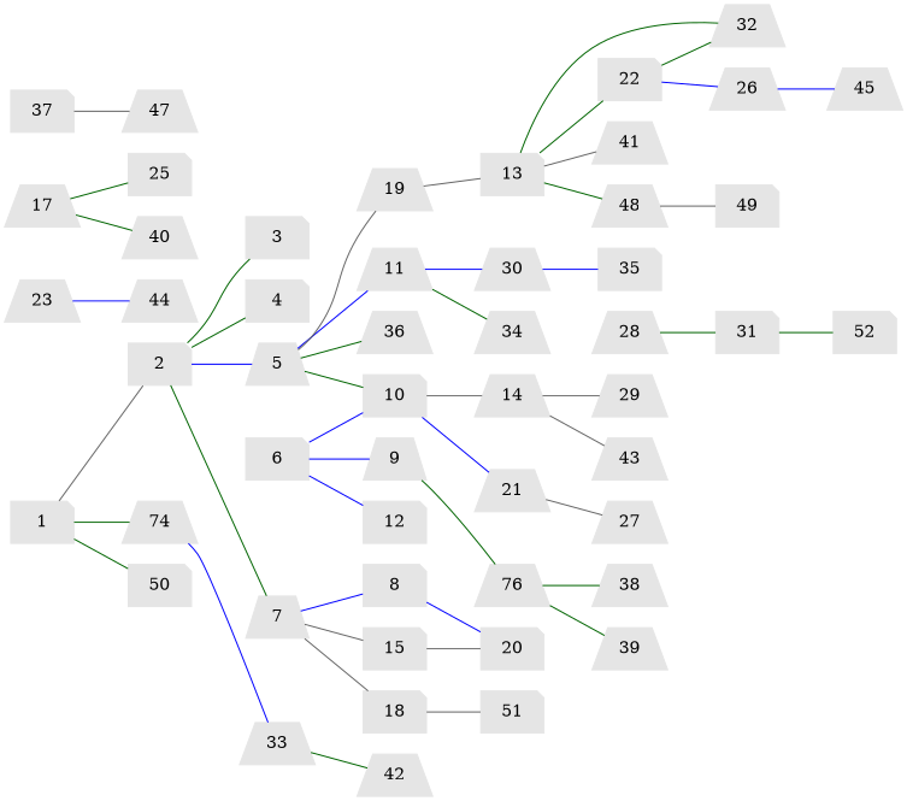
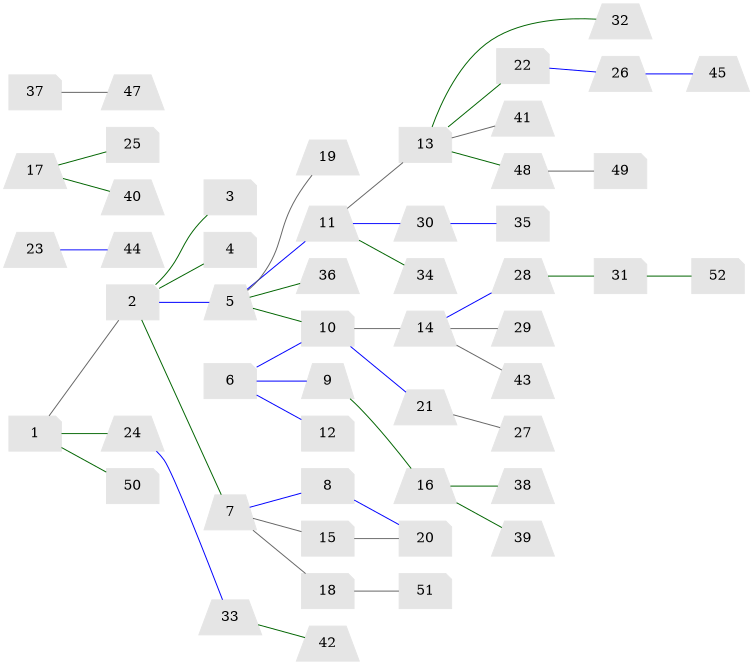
  graph {
    rankdir=LR
    node [color=gray90 shape=trapezium style=filled]
    edge [color=darkgreen]
    1 [shape=note]
    2 [shape=note]
-   24 [label=74]
+   24
    50 [shape=note]
    3 [shape=note]
    4 [shape=note]
    5
    7
    33
    11
    19
    36
    10 [shape=note]
    8 [shape=note]
    15 [shape=note]
    18 [shape=note]
    6 [shape=note]
    9
    12 [shape=note]
    13 [shape=note]
    30
    34
-   16 [label=76]
+   16
    14
    21
    20 [shape=note]
    51 [shape=note]
    38
    39
    28
    29
    43
    27
    22 [shape=note]
    41
    48
    32
    35 [shape=note]
    26
    23
    44
    49 [shape=note]
    31 [shape=note]
    25 [shape=note]
    17
    40
    45
    42
    52 [shape=note]
    37 [shape=note]
    47
    1 -- 2 [color=gray40]
    1 -- 24
    1 -- 50
    2 -- 3
    2 -- 4
    2 -- 5 [color=blue]
    2 -- 7
    24 -- 33 [color=blue]
    5 -- 11 [color=blue]
    5 -- 19 [color=gray40]
    5 -- 36
    5 -- 10
    7 -- 8 [color=blue]
    7 -- 15 [color=gray40]
    7 -- 18 [color=gray40]
    33 -- 42
-   19 -- 13 [color=gray40]
+   11 -- 13 [color=gray40]
    11 -- 30 [color=blue]
    11 -- 34
    10 -- 14 [color=gray40]
    10 -- 21 [color=blue]
    8 -- 20 [color=blue]
    15 -- 20 [color=gray40]
    18 -- 51 [color=gray40]
    6 -- 10 [color=blue]
    6 -- 9 [color=blue]
    6 -- 12 [color=blue]
    9 -- 16
    13 -- 22
    13 -- 41 [color=gray40]
    13 -- 48
    13 -- 32
    30 -- 35 [color=blue]
    16 -- 38
    16 -- 39
+   14 -- 28 [color=blue]
    14 -- 29 [color=gray40]
    14 -- 43 [color=gray40]
    21 -- 27 [color=gray40]
    28 -- 31
-   22 -- 32
    22 -- 26 [color=blue]
    48 -- 49 [color=gray40]
    26 -- 45 [color=blue]
    23 -- 44 [color=blue]
    31 -- 52
    17 -- 25
    17 -- 40
    37 -- 47 [color=gray40]
  }
